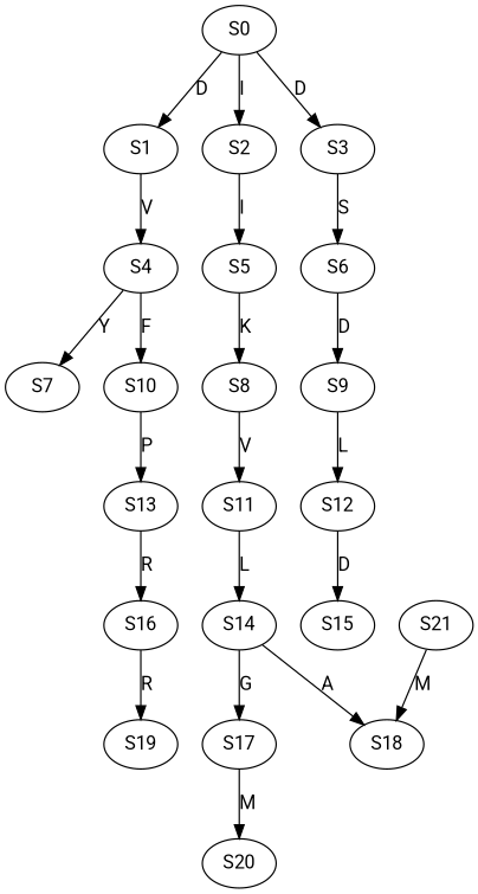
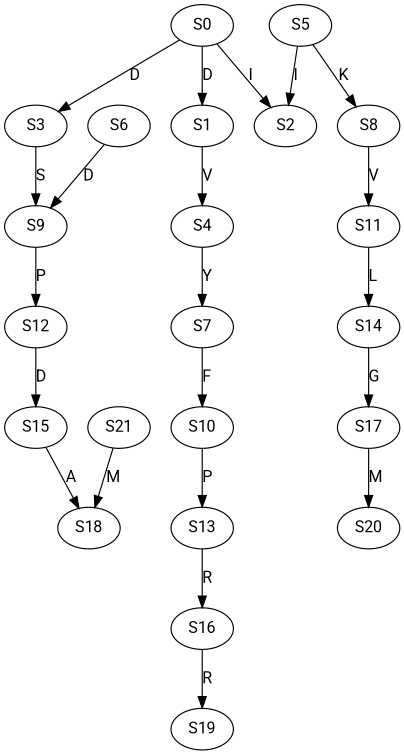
  strict digraph {
    fontname=Roboto
    node [fontname=Roboto]
    edge [fontname=Roboto]
    S0
    S1
    S2
    S3
    S4
    S5
    S6
    S7
    S8
    S9
    S10
    S11
    S12
    S13
    S14
    S15
    S16
    S17
    S18
    S19
    S20
    S21
    S0 -> S1 [label=D]
    S0 -> S2 [label=I]
    S0 -> S3 [label=D]
    S1 -> S4 [label=V]
-   S2 -> S5 [label=I]
-   S3 -> S6 [label=S]
+   S5 -> S2 [label=I]
+   S3 -> S9 [label=S]
    S4 -> S7 [label=Y]
    S5 -> S8 [label=K]
    S6 -> S9 [label=D]
-   S4 -> S10 [label=F]
+   S7 -> S10 [label=F]
    S8 -> S11 [label=V]
-   S9 -> S12 [label=L]
+   S9 -> S12 [label=P]
    S10 -> S13 [label=P]
    S11 -> S14 [label=L]
    S12 -> S15 [label=D]
    S13 -> S16 [label=R]
    S14 -> S17 [label=G]
-   S14 -> S18 [label=A]
+   S15 -> S18 [label=A]
    S16 -> S19 [label=R]
    S17 -> S20 [label=M]
    S21 -> S18 [label=M]
  }
